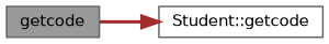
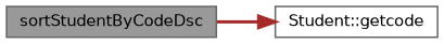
  digraph {
    rankdir=LR
    node [fontname=Helvetica fontsize=10 shape=box style=filled]
-   n1 [color=gray40 fillcolor=grey60 fontcolor=black height=0.2 label=getcode width=0.4]
+   n1 [color=gray40 fillcolor=grey60 fontcolor=black height=0.2 label=sortStudentByCodeDsc width=0.4]
    n2 [color=grey40 fillcolor=white height=0.2 label="Student::getcode" width=0.4]
    n1 -> n2 [color=brown fontname=Helvetica fontsize=10 labelfontname=Helvetica labelfontsize=10 style=bold]
  }
